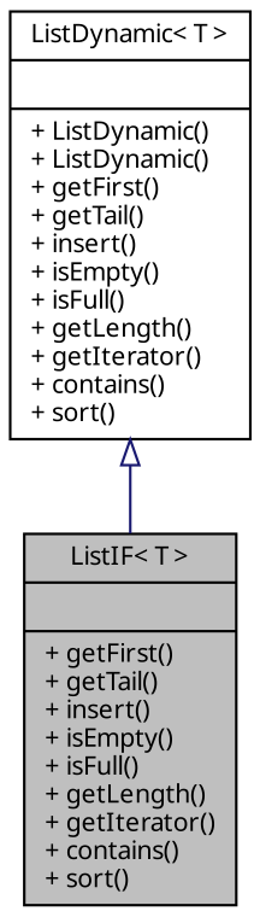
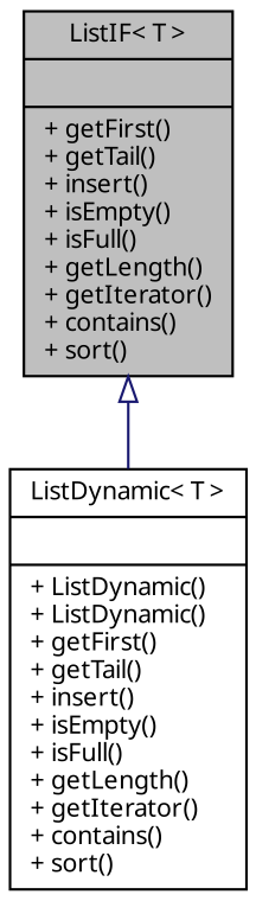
  digraph {
    fontname="Noto Sans"
    node [color=black fontname="Noto Sans" fontsize=10 shape=record style=filled]
    n1 [fillcolor=grey75 fontcolor=black height=0.2 label="{ListIF\< T \>\n||+ getFirst()\l+ getTail()\l+ insert()\l+ isEmpty()\l+ isFull()\l+ getLength()\l+ getIterator()\l+ contains()\l+ sort()\l}" width=0.4]
    n2 [fillcolor=white height=0.2 label="{ListDynamic\< T \>\n||+ ListDynamic()\l+ ListDynamic()\l+ getFirst()\l+ getTail()\l+ insert()\l+ isEmpty()\l+ isFull()\l+ getLength()\l+ getIterator()\l+ contains()\l+ sort()\l}" width=0.4]
-   n2 -> n1 [arrowtail=onormal color=midnightblue dir=back fontname="Noto Sans" fontsize=10 labelfontname=Helvetica labelfontsize=10 style=solid]
+   n1 -> n2 [arrowtail=onormal color=midnightblue dir=back fontname="Noto Sans" fontsize=10 labelfontname=Helvetica labelfontsize=10 style=solid]
  }
